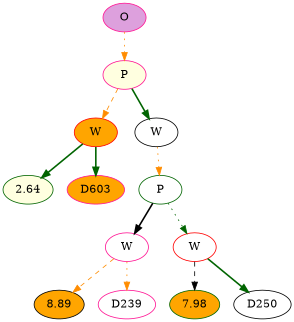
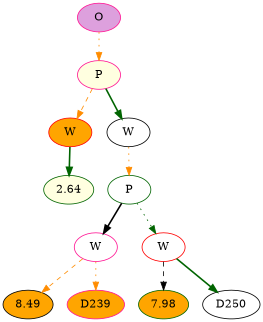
  digraph {
    fontname="DejaVu Serif"
    node [color=deeppink fillcolor=white fontname="DejaVu Serif" style=filled]
    edge [color=darkorange fontname="DejaVu Serif" style=bold]
    n1 [fillcolor=plum label=O]
    n2 [fillcolor=lightyellow label=P]
    n3 [color=red fillcolor=orange label=W]
    n4 [color=black label=W]
    n5 [color=darkgreen fillcolor=lightyellow label=2.64]
-   n6 [fillcolor=orange label=D603]
    n7 [color=darkgreen label=P]
    n8 [label=W]
    n9 [color=red label=W]
-   n10 [color=black fillcolor=orange label=8.89]
-   n11 [label=D239]
+   n10 [color=black fillcolor=orange label=8.49]
+   n11 [fillcolor=orange label=D239]
    n12 [color=darkgreen fillcolor=orange label=7.98]
    n13 [color=black label=D250]
    n1 -> n2 [style=dotted]
    n2 -> n3 [style=dashed]
    n2 -> n4 [color=darkgreen]
    n3 -> n5 [color=darkgreen]
-   n3 -> n6 [color=darkgreen]
    n4 -> n7 [style=dotted]
    n7 -> n8 [color=black]
    n7 -> n9 [color=darkgreen style=dotted]
    n8 -> n10 [style=dashed]
    n8 -> n11 [style=dotted]
    n9 -> n12 [color=black style=dashed]
    n9 -> n13 [color=darkgreen]
  }
